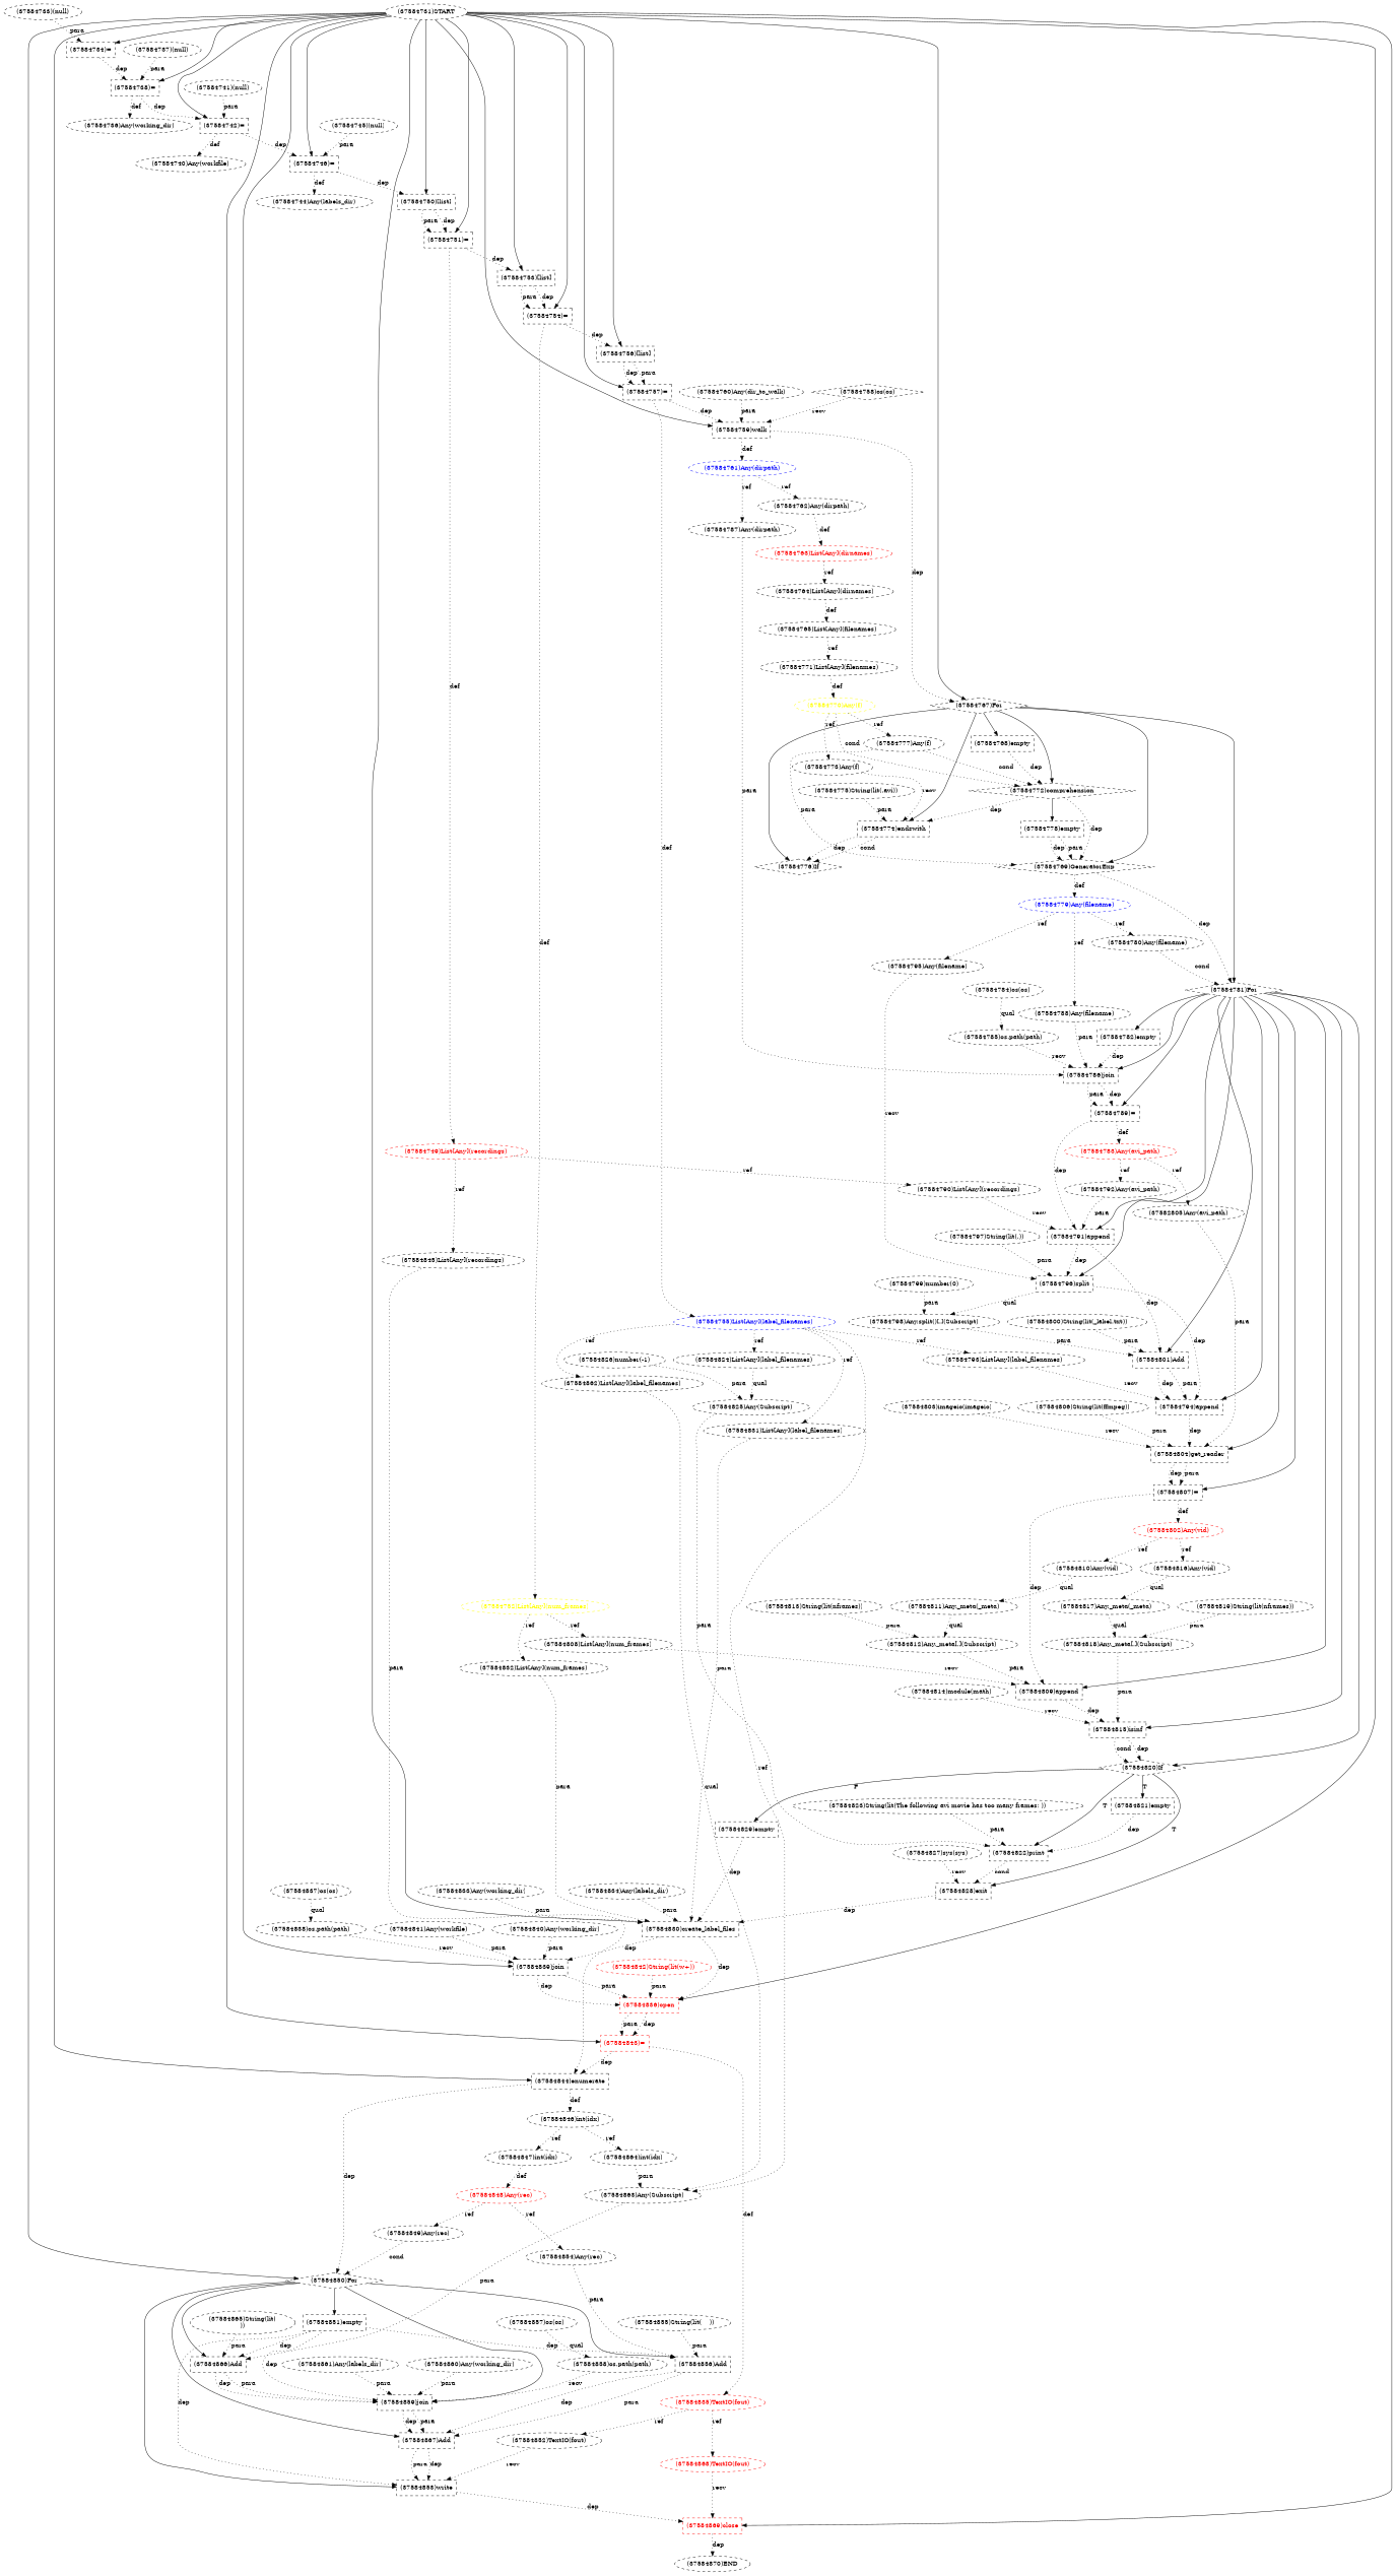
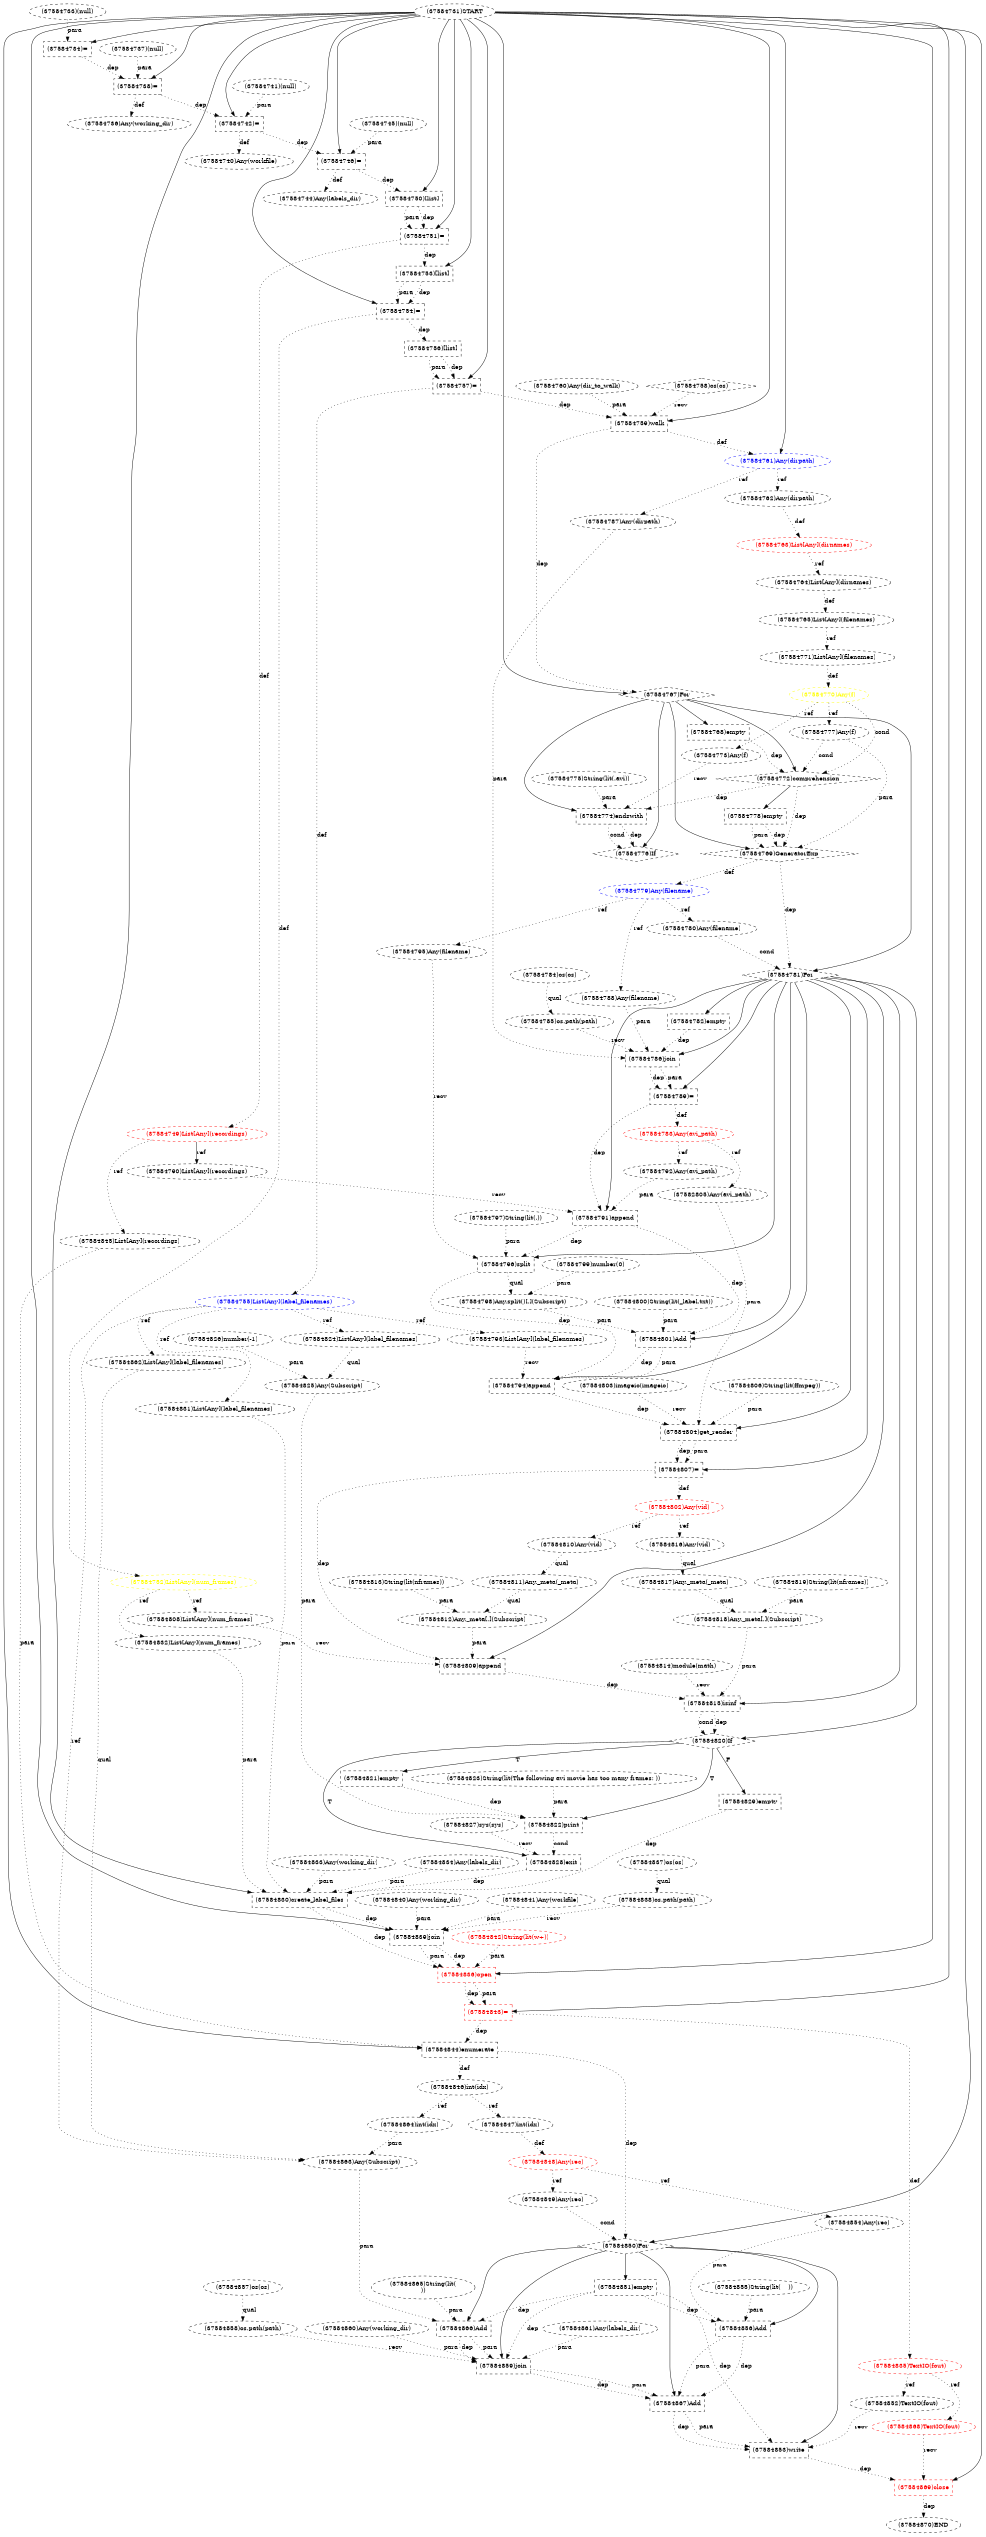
  digraph {
    node [shape=ellipse style=dashed]
    edge [style=dotted]
    n1 [label="(37584817)Any._meta(_meta)"]
    n2 [label="(37584818)Any._meta[.](Subscript)"]
    n3 [label="(37584815)isinf" shape=box]
    n4 [label="(37584821)empty" shape=box]
    n5 [label="(37584822)print" shape=box]
    n6 [label="(37584828)exit" shape=box]
    n7 [label="(37584839)join" shape=box]
    n8 [color=red fontcolor=red label="(37584836)open" shape=box]
    n9 [color=red fontcolor=red label="(37584843)=" shape=box]
    n10 [label="(37584862)List[Any](label_filenames)"]
    n11 [label="(37584863)Any(Subscript)"]
    n12 [label="(37584866)Add" shape=box]
    n13 [label="(37584768)empty" shape=box]
    n14 [label="(37584772)comprehension" shape=diamond]
    n15 [label="(37584774)endswith" shape=box]
    n16 [label="(37584769)GeneratorExp" shape=diamond]
    n17 [label="(37584778)empty" shape=box]
    n18 [label="(37584816)Any(vid)"]
    n19 [label="(37584785)os.path(path)"]
    n20 [label="(37584786)join" shape=box]
    n21 [label="(37584789)=" shape=box]
    n22 [label="(37584809)append" shape=box]
    n23 [label="(37584820)If" shape=diamond]
    n24 [label="(37584804)get_reader" shape=box]
    n25 [label="(37584807)=" shape=box]
    n26 [color=red fontcolor=red label="(37584802)Any(vid)"]
    n27 [color=red fontcolor=red label="(37584842)String(lit(w+))"]
    n28 [label="(37584859)join" shape=box]
    n29 [label="(37584791)append" shape=box]
    n30 [color=red fontcolor=red label="(37584783)Any(avi_path)"]
    n31 [label="(37584801)Add" shape=box]
    n32 [label="(37584796)split" shape=box]
    n33 [label="(37584792)Any(avi_path)"]
    n34 [label="(37582805)Any(avi_path)"]
    n35 [label="(37584829)empty" shape=box]
    n36 [label="(37584830)create_label_files" shape=box]
    n37 [label="(37584826)number(-1)"]
    n38 [label="(37584825)Any(Subscript)"]
    n39 [label="(37584750)[list]" shape=box]
    n40 [label="(37584751)=" shape=box]
    n41 [label="(37584753)[list]" shape=box]
    n42 [color=red fontcolor=red label="(37584749)List[Any](recordings)"]
    n43 [label="(37584745)(null)"]
    n44 [label="(37584746)=" shape=box]
    n45 [label="(37584744)Any(labels_dir)"]
    n46 [label="(37584844)enumerate" shape=box]
    n47 [color=red fontcolor=red label="(37584835)TextIO(fout)"]
    n48 [label="(37584734)=" shape=box]
    n49 [label="(37584738)=" shape=box]
    n50 [label="(37584742)=" shape=box]
    n51 [label="(37584736)Any(working_dir)"]
    n52 [label="(37584798)Any.split()[.](Subscript)"]
    n53 [label="(37584794)append" shape=box]
    n54 [color=blue fontcolor=blue label="(37584779)Any(filename)"]
    n55 [label="(37584795)Any(filename)"]
    n56 [label="(37584780)Any(filename)"]
    n57 [label="(37584788)Any(filename)"]
    n58 [label="(37584781)For" shape=diamond]
    n59 [label="(37584865)String(lit(\n))"]
    n60 [label="(37584767)For" shape=diamond]
    n61 [label="(37584776)If" shape=diamond]
    n62 [label="(37584782)empty" shape=box]
    n63 [label="(37584740)Any(workfile)"]
    n64 [label="(37584867)Add" shape=box]
    n65 [label="(37584853)write" shape=box]
    n66 [color=red fontcolor=red label="(37584869)close" shape=box]
    n67 [label="(37584870)END" shape=""]
    n68 [label="(37584819)String(lit(nframes))"]
    n69 [label="(37584858)os.path(path)"]
    n70 [color=red fontcolor=red label="(37584868)TextIO(fout)"]
    n71 [label="(37584799)number(0)"]
    n72 [label="(37584764)List[Any](dirnames)"]
    n73 [color=black fontcolor=black label="(37584765)List[Any](filenames)"]
    n74 [label="(37584771)List[Any](filenames)"]
    n75 [label="(37584793)List[Any](label_filenames)"]
    n76 [color=red fontcolor=red label="(37584763)List[Any](dirnames)"]
    n77 [label="(37584803)imageio(imageio)"]
    n78 [label="(37584808)List[Any](num_frames)"]
    n79 [label="(37584773)Any(f)"]
    n80 [color=red fontcolor=red label="(37584848)Any(rec)"]
    n81 [label="(37584854)Any(rec)"]
    n82 [label="(37584849)Any(rec)"]
    n83 [label="(37584856)Add" shape=box]
    n84 [label="(37584850)For" shape=diamond]
    n85 [label="(37584827)sys(sys)"]
    n86 [label="(37584806)String(lit(ffmpeg))"]
    n87 [color=black fontcolor=black label="(37584846)int(idx)"]
    n88 [label="(37584864)int(idx)"]
    n89 [label="(37584847)int(idx)"]
    n90 [label="(37584797)String(lit(.))"]
    n91 [label="(37584754)=" shape=box]
    n92 [color=yellow fontcolor=yellow label="(37584752)List[Any](num_frames)"]
    n93 [label="(37584756)[list]" shape=box]
    n94 [label="(37584832)List[Any](num_frames)"]
    n95 [label="(37584861)Any(labels_dir)"]
    n96 [label="(37584737)(null)"]
    n97 [label="(37584845)List[Any](recordings)"]
    n98 [label="(37584790)List[Any](recordings)"]
    n99 [label="(37584813)String(lit(nframes))"]
    n100 [label="(37584812)Any._meta[.](Subscript)"]
    n101 [color=blue fontcolor=blue label="(37584755)List[Any](label_filenames)"]
    n102 [label="(37584824)List[Any](label_filenames)"]
    n103 [label="(37584831)List[Any](label_filenames)"]
    n104 [label="(37584800)String(lit(_label.txt))"]
    n105 [label="(37584840)Any(working_dir)"]
    n106 [label="(37584811)Any._meta(_meta)"]
    n107 [label="(37584760)Any(dir_to_walk)"]
    n108 [label="(37584759)walk" shape=box]
    n109 [color=blue fontcolor=blue label="(37584761)Any(dirpath)"]
    n110 [label="(37584741)(null)"]
    n111 [color=yellow fontcolor=yellow label="(37584770)Any(f)"]
    n112 [label="(37584777)Any(f)"]
    n113 [label="(37584860)Any(working_dir)"]
    n114 [label="(37584810)Any(vid)"]
    n115 [label="(37584775)String(lit(.avi))"]
    n116 [label="(37584814)module(math)"]
    n117 [label="(37584757)=" shape=box]
    n118 [label="(37584855)String(lit(    ))"]
    n119 [label="(37584851)empty" shape=box]
    n120 [label="(37584837)os(os)"]
    n121 [label="(37584838)os.path(path)"]
    n122 [label="(37584833)Any(working_dir)"]
    n123 [label="(37584787)Any(dirpath)"]
    n124 [label="(37584762)Any(dirpath)"]
    n125 [label="(37584731)START" shape=""]
    n126 [label="(37584733)(null)"]
    n127 [label="(37584758)os(os)" shape=diamond]
    n128 [label="(37584784)os(os)"]
    n129 [label="(37584834)Any(labels_dir)"]
    n130 [label="(37584852)TextIO(fout)"]
    n131 [label="(37584841)Any(workfile)"]
    n132 [label="(37584823)String(lit(The following avi movie has too many frames: ))"]
    n133 [label="(37584857)os(os)"]
    n1 -> n2 [label=qual]
    n2 -> n3 [label=para]
    n3 -> n23 [label=dep]
    n3 -> n23 [label=cond]
    n4 -> n5 [label=dep]
    n5 -> n6 [label=cond]
    n6 -> n36 [label=dep]
    n7 -> n8 [label=dep]
    n7 -> n8 [label=para]
    n8 -> n9 [label=dep]
    n8 -> n9 [label=para]
    n9 -> n46 [label=dep]
    n9 -> n47 [label=def]
    n10 -> n11 [label=qual]
    n11 -> n12 [label=para]
    n12 -> n28 [label=dep]
    n12 -> n28 [label=para]
    n13 -> n14 [label=dep]
    n14 -> n15 [label=dep]
    n14 -> n16 [label=dep]
    n14 -> n17 [style=solid]
    n15 -> n61 [label=dep]
    n15 -> n61 [label=cond]
    n16 -> n54 [label=def]
    n16 -> n58 [label=dep]
    n17 -> n16 [label=dep]
    n17 -> n16 [label=para]
    n18 -> n1 [label=qual]
    n19 -> n20 [label=recv]
    n20 -> n21 [label=dep]
    n20 -> n21 [label=para]
    n21 -> n29 [label=dep]
    n21 -> n30 [label=def]
    n22 -> n3 [label=dep]
    n23 -> n4 [label=T style=""]
    n23 -> n5 [label=T style=""]
    n23 -> n6 [label=T style=""]
    n23 -> n35 [label=F style=""]
    n24 -> n25 [label=dep]
    n24 -> n25 [label=para]
    n25 -> n22 [label=dep]
    n25 -> n26 [label=def]
    n26 -> n18 [label=ref]
    n26 -> n114 [label=ref]
    n27 -> n8 [label=para]
    n28 -> n64 [label=dep]
    n28 -> n64 [label=para]
    n29 -> n31 [label=dep]
    n29 -> n32 [label=dep]
    n30 -> n33 [label=ref]
    n30 -> n34 [label=ref]
    n31 -> n53 [label=dep]
    n31 -> n53 [label=para]
    n32 -> n52 [label=qual]
    n32 -> n53 [label=dep]
    n33 -> n29 [label=para]
    n34 -> n24 [label=para]
    n35 -> n36 [label=dep]
    n36 -> n7 [label=dep]
    n36 -> n8 [label=dep]
    n37 -> n38 [label=para]
    n38 -> n5 [label=para]
    n39 -> n40 [label=dep]
    n39 -> n40 [label=para]
    n40 -> n41 [label=dep]
    n40 -> n42 [label=def]
    n41 -> n91 [label=dep]
    n41 -> n91 [label=para]
    n42 -> n97 [label=ref]
-   n42 -> n98 [label=ref]
+   n42 -> n98 [label=ref style=solid]
    n43 -> n44 [label=para]
    n44 -> n39 [label=dep]
    n44 -> n45 [label=def]
    n46 -> n84 [label=dep]
    n46 -> n87 [label=def]
    n47 -> n70 [label=ref]
    n47 -> n130 [label=ref]
    n48 -> n49 [label=dep]
    n49 -> n50 [label=dep]
    n49 -> n51 [label=def]
    n50 -> n44 [label=dep]
    n50 -> n63 [label=def]
    n52 -> n31 [label=para]
    n53 -> n24 [label=dep]
    n54 -> n55 [label=ref]
    n54 -> n56 [label=ref]
    n54 -> n57 [label=ref]
    n55 -> n32 [label=recv]
    n56 -> n58 [label=cond]
    n57 -> n20 [label=para]
    n58 -> n3 [style=solid]
    n58 -> n20 [style=solid]
    n58 -> n21 [style=solid]
    n58 -> n22 [style=solid]
    n58 -> n23 [style=solid]
    n58 -> n24 [style=solid]
    n58 -> n25 [style=solid]
    n58 -> n29 [style=solid]
    n58 -> n31 [style=solid]
    n58 -> n32 [style=solid]
    n58 -> n53 [style=solid]
    n58 -> n62 [style=solid]
    n59 -> n12 [label=para]
    n60 -> n13 [style=solid]
    n60 -> n14 [style=solid]
    n60 -> n15 [style=solid]
    n60 -> n16 [style=solid]
    n60 -> n58 [style=solid]
    n60 -> n61 [style=solid]
    n62 -> n20 [label=dep]
    n64 -> n65 [label=dep]
    n64 -> n65 [label=para]
    n65 -> n66 [label=dep]
    n66 -> n67 [label=dep]
    n68 -> n2 [label=para]
    n69 -> n28 [label=recv]
    n70 -> n66 [label=recv]
    n71 -> n52 [label=para]
    n72 -> n73 [label=def]
    n73 -> n74 [label=ref]
    n74 -> n111 [label=def]
    n75 -> n53 [label=recv]
    n76 -> n72 [label=ref]
    n77 -> n24 [label=recv]
    n78 -> n22 [label=recv]
    n79 -> n15 [label=recv]
    n80 -> n81 [label=ref]
    n80 -> n82 [label=ref]
    n81 -> n83 [label=para]
    n82 -> n84 [label=cond]
    n83 -> n64 [label=dep]
    n83 -> n64 [label=para]
    n84 -> n12 [style=solid]
    n84 -> n28 [style=solid]
    n84 -> n64 [style=solid]
    n84 -> n65 [style=solid]
    n84 -> n83 [style=solid]
    n84 -> n119 [style=solid]
    n85 -> n6 [label=recv]
    n86 -> n24 [label=para]
    n87 -> n88 [label=ref]
    n87 -> n89 [label=ref]
    n88 -> n11 [label=para]
    n89 -> n80 [label=def]
    n90 -> n32 [label=para]
    n91 -> n92 [label=def]
    n91 -> n93 [label=dep]
    n92 -> n78 [label=ref]
    n92 -> n94 [label=ref]
    n93 -> n117 [label=dep]
    n93 -> n117 [label=para]
    n94 -> n36 [label=para]
    n95 -> n28 [label=para]
    n96 -> n49 [label=para]
    n97 -> n46 [label=para]
    n98 -> n29 [label=recv]
    n99 -> n100 [label=para]
    n100 -> n22 [label=para]
    n101 -> n10 [label=ref]
    n101 -> n11 [label=ref]
    n101 -> n75 [label=ref]
    n101 -> n102 [label=ref]
    n101 -> n103 [label=ref]
    n102 -> n38 [label=qual]
    n103 -> n36 [label=para]
    n104 -> n31 [label=para]
    n105 -> n7 [label=para]
    n106 -> n100 [label=qual]
    n107 -> n108 [label=para]
    n108 -> n60 [label=dep]
    n108 -> n109 [label=def]
    n109 -> n123 [label=ref]
    n109 -> n124 [label=ref]
    n110 -> n50 [label=para]
    n111 -> n14 [label=cond]
    n111 -> n79 [label=ref]
    n111 -> n112 [label=ref]
    n112 -> n14 [label=cond]
    n112 -> n16 [label=para]
    n113 -> n28 [label=para]
    n114 -> n106 [label=qual]
    n115 -> n15 [label=para]
    n116 -> n3 [label=recv]
    n117 -> n101 [label=def]
    n117 -> n108 [label=dep]
    n118 -> n83 [label=para]
    n119 -> n12 [label=dep]
    n119 -> n28 [label=dep]
    n119 -> n65 [label=dep]
    n119 -> n83 [label=dep]
    n120 -> n121 [label=qual]
    n121 -> n7 [label=recv]
    n122 -> n36 [label=para]
    n123 -> n20 [label=para]
    n124 -> n76 [label=def]
    n125 -> n7 [style=solid]
    n125 -> n8 [style=solid]
    n125 -> n9 [style=solid]
    n125 -> n36 [style=solid]
    n125 -> n39 [style=solid]
    n125 -> n40 [style=solid]
    n125 -> n41 [style=solid]
    n125 -> n44 [style=solid]
    n125 -> n46 [style=solid]
    n125 -> n48 [style=solid]
    n125 -> n49 [style=solid]
    n125 -> n50 [style=solid]
    n125 -> n60 [style=solid]
    n125 -> n66 [style=solid]
    n125 -> n84 [style=solid]
    n125 -> n91 [style=solid]
-   n125 -> n93 [style=solid]
+   n125 -> n109 [style=solid]
    n125 -> n108 [style=solid]
    n125 -> n117 [style=solid]
    n126 -> n48 [label=para]
    n127 -> n108 [label=recv]
    n128 -> n19 [label=qual]
    n129 -> n36 [label=para]
    n130 -> n65 [label=recv]
    n131 -> n7 [label=para]
    n132 -> n5 [label=para]
    n133 -> n69 [label=qual]
  }
